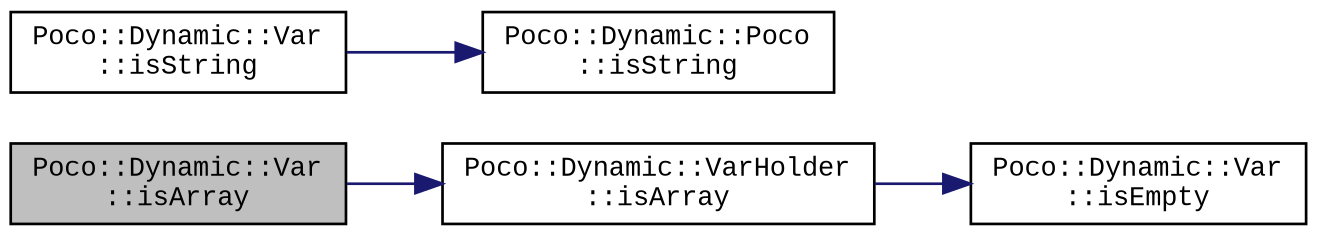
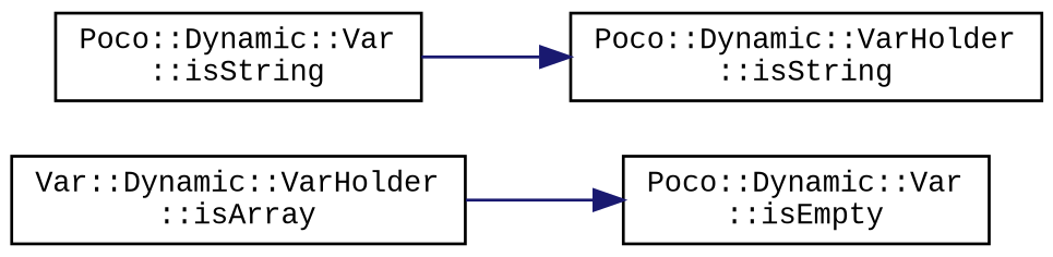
  digraph {
    fontname="Liberation Mono"
    rankdir=LR
    node [color=black fillcolor=white fontname="Liberation Mono" fontsize=10 shape=record style=filled]
    edge [color=midnightblue fontname="Liberation Mono" fontsize=10 labelfontname=Helvetica labelfontsize=10 style=solid]
-   n1 [fillcolor=grey75 fontcolor=black height=0.2 label="Poco::Dynamic::Var\l::isArray" width=0.4]
-   n2 [height=0.2 label="Poco::Dynamic::VarHolder\l::isArray" width=0.4]
+   n2 [height=0.2 label="Var::Dynamic::VarHolder\l::isArray" width=0.4]
    n3 [height=0.2 label="Poco::Dynamic::Var\l::isEmpty" width=0.4]
    n4 [height=0.2 label="Poco::Dynamic::Var\l::isString" width=0.4]
-   n5 [height=0.2 label="Poco::Dynamic::Poco\l::isString" width=0.4]
-   n1 -> n2
+   n5 [height=0.2 label="Poco::Dynamic::VarHolder\l::isString" width=0.4]
    n2 -> n3
    n4 -> n5
  }
